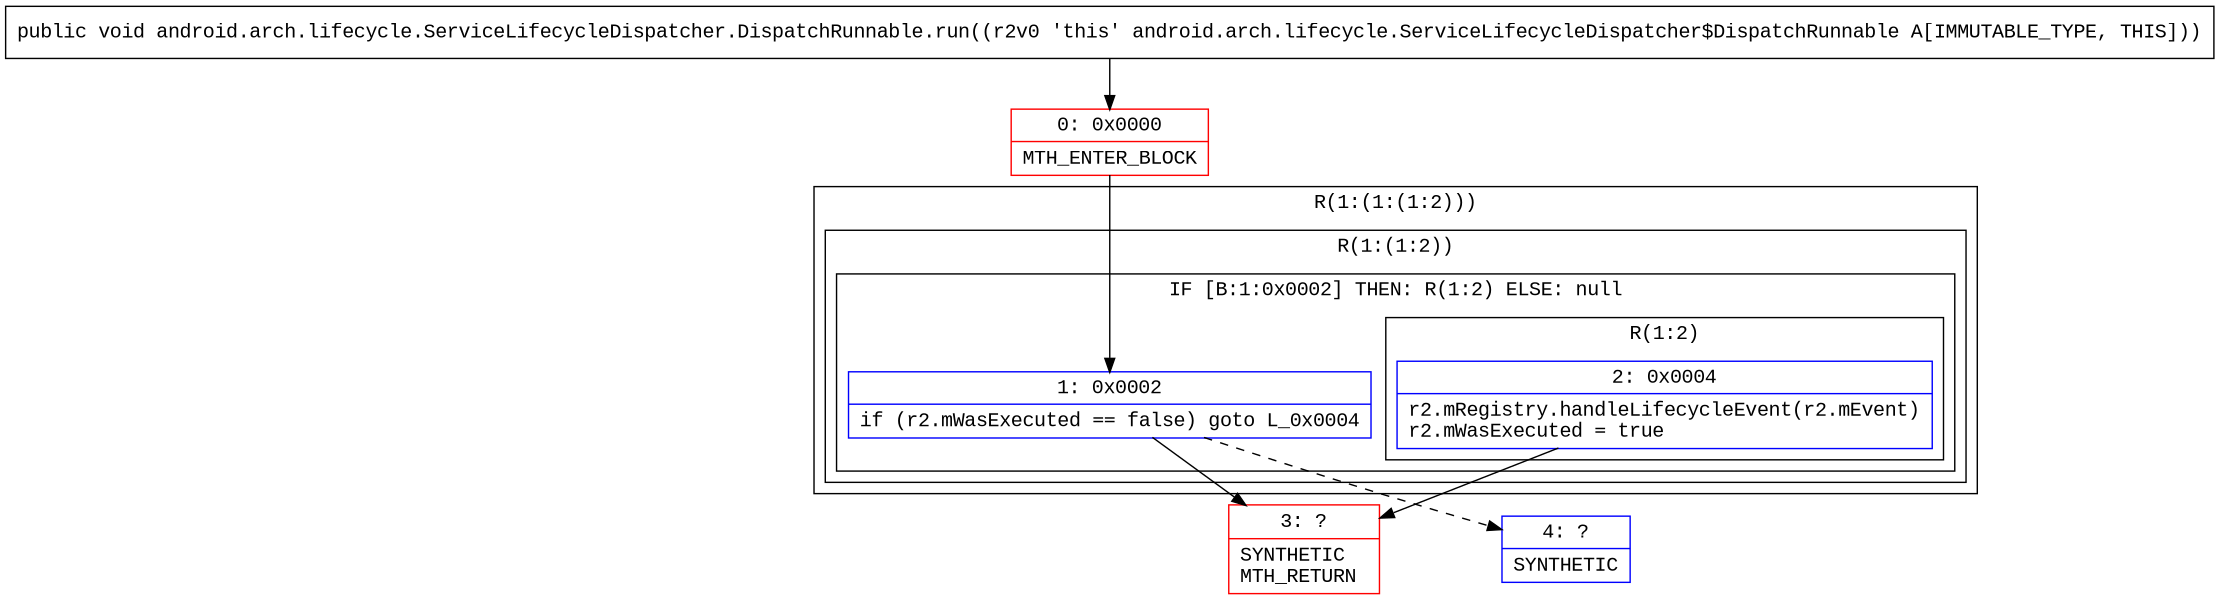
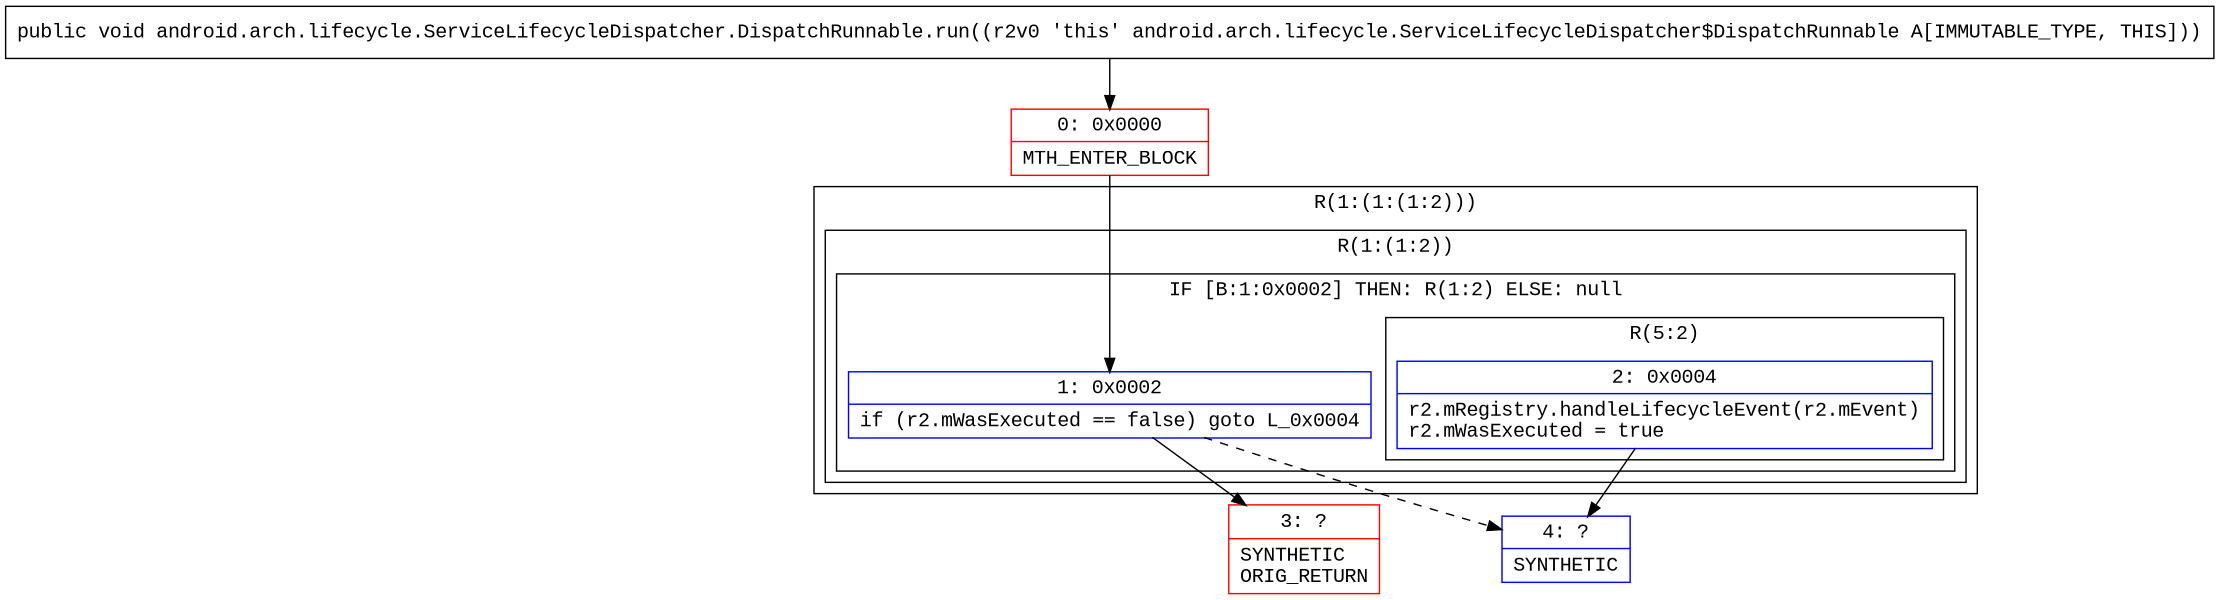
  digraph {
    fontname="Liberation Mono"
    node [color=blue fontname="Liberation Mono" shape=record]
    edge [fontname="Liberation Mono"]
    n1 [label="{2\:\ 0x0004|r2.mRegistry.handleLifecycleEvent(r2.mEvent)\lr2.mWasExecuted = true\l}"]
    n2 [label="{1\:\ 0x0002|if (r2.mWasExecuted == false) goto L_0x0004\l}"]
-   n3 [color=red label="{3\:\ ?|SYNTHETIC\lMTH_RETURN\l}"]
+   n3 [color=red label="{3\:\ ?|SYNTHETIC\lORIG_RETURN\l}"]
    n4 [label="{4\:\ ?|SYNTHETIC\l}"]
    n5 [color=red label="{0\:\ 0x0000|MTH_ENTER_BLOCK\l}"]
    n6 [label="{public void android.arch.lifecycle.ServiceLifecycleDispatcher.DispatchRunnable.run((r2v0 'this' android.arch.lifecycle.ServiceLifecycleDispatcher$DispatchRunnable A[IMMUTABLE_TYPE, THIS])) }" color=""]
    subgraph cluster_1 {
      label="R(1:(1:(1:2)))"
      subgraph cluster_2 {
        label="R(1:(1:2))"
        subgraph cluster_3 {
          label="IF [B:1:0x0002] THEN: R(1:2) ELSE: null"
          n2
          subgraph cluster_4 {
-           label="R(1:2)"
+           label="R(5:2)"
            n1
          }
        }
      }
    }
-   n1 -> n3
+   n1 -> n4
    n2 -> n3
    n2 -> n4 [style=dashed]
    n5 -> n2
    n6 -> n5
  }
